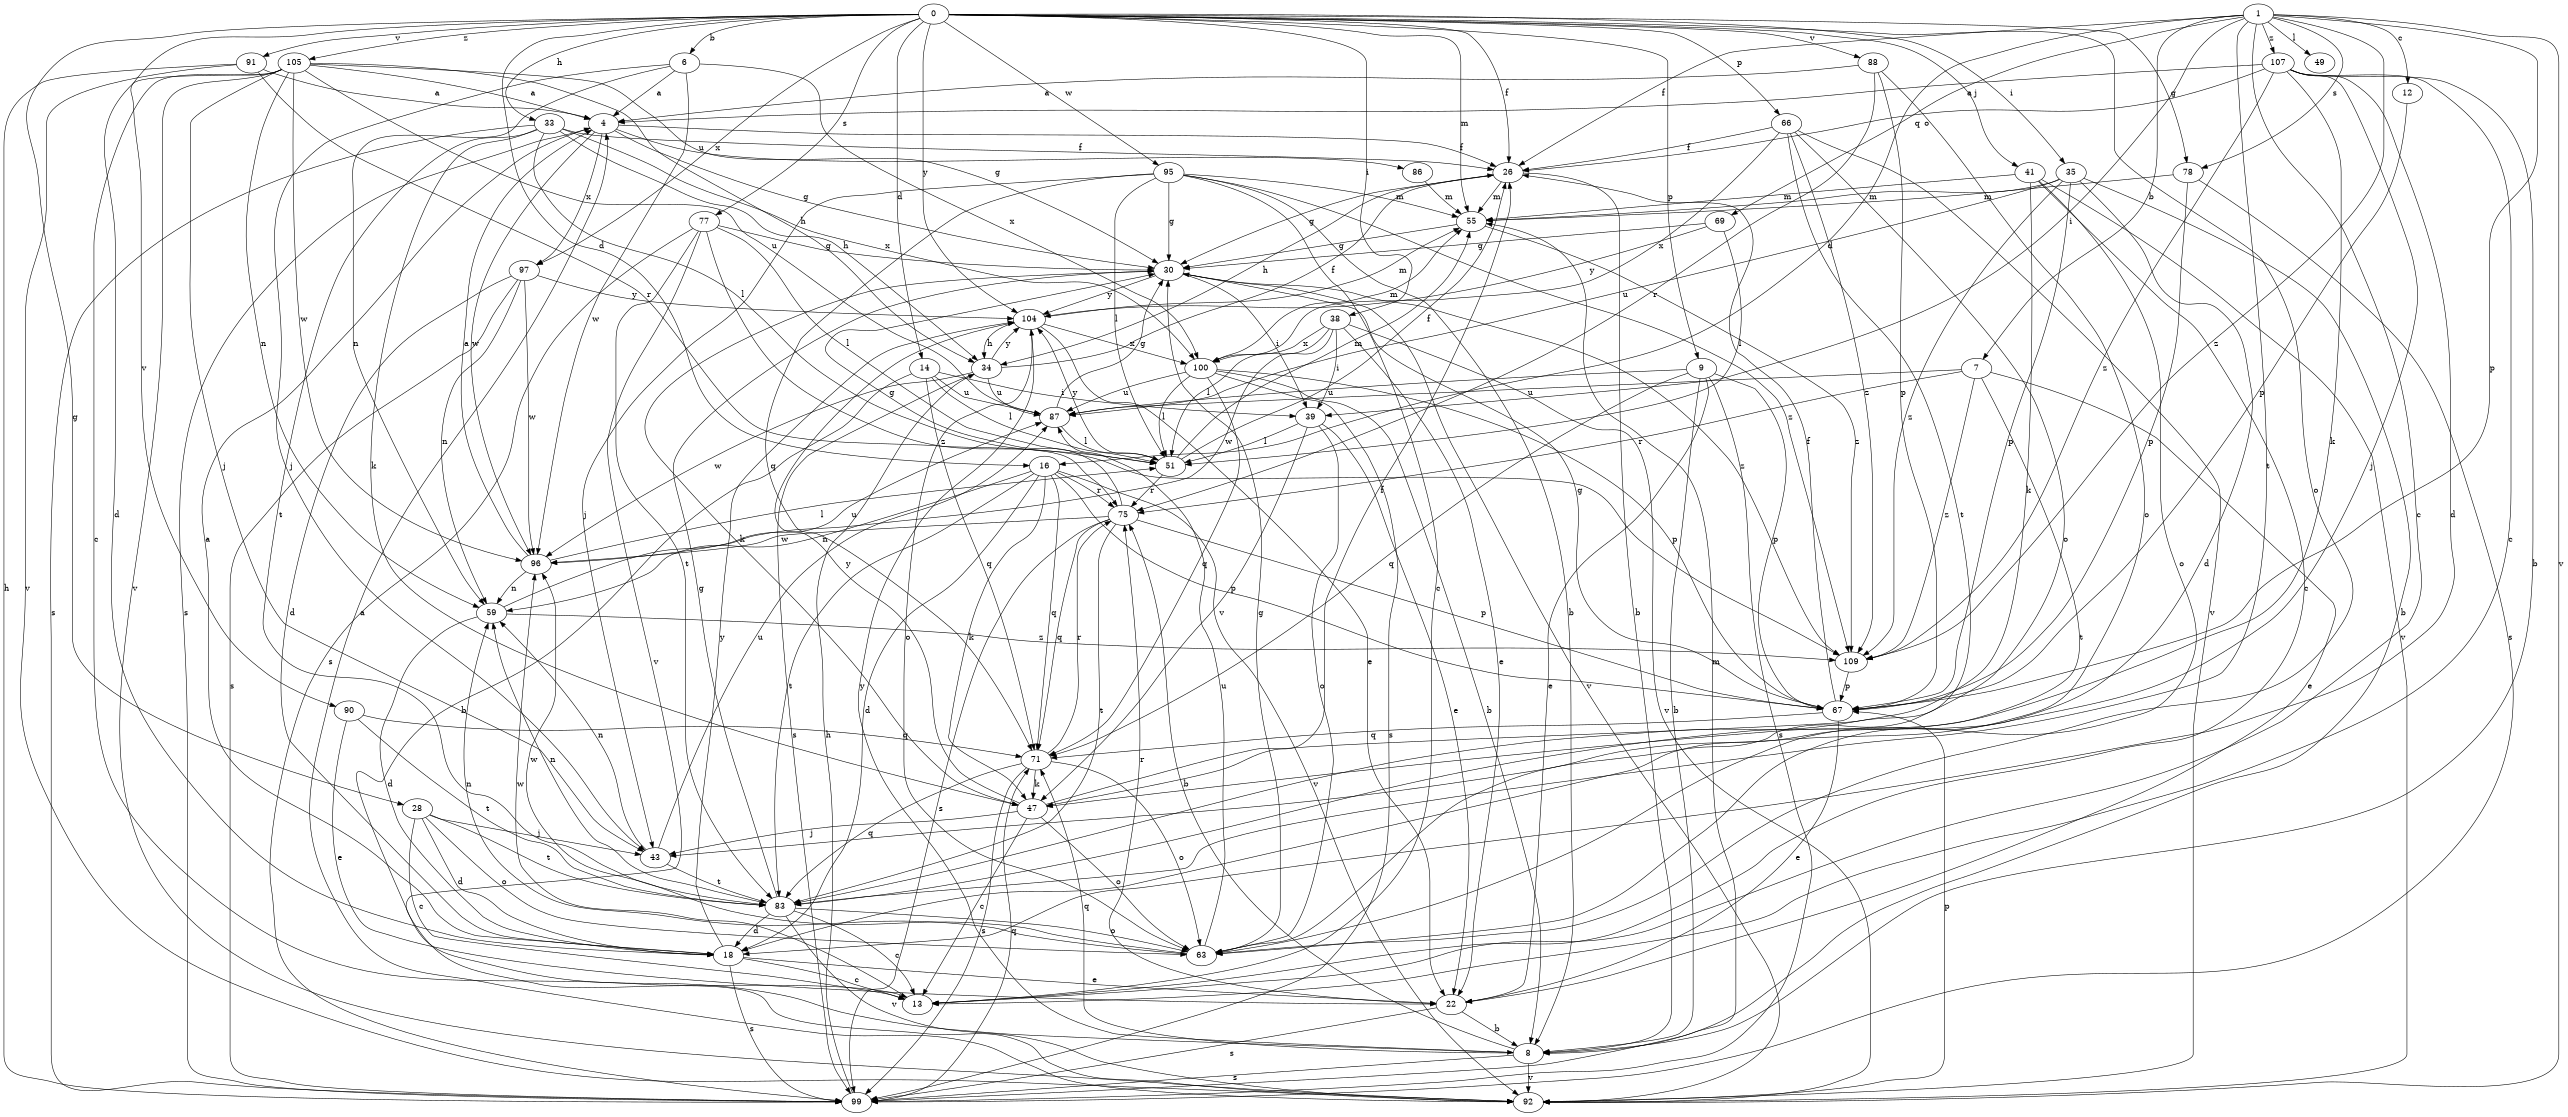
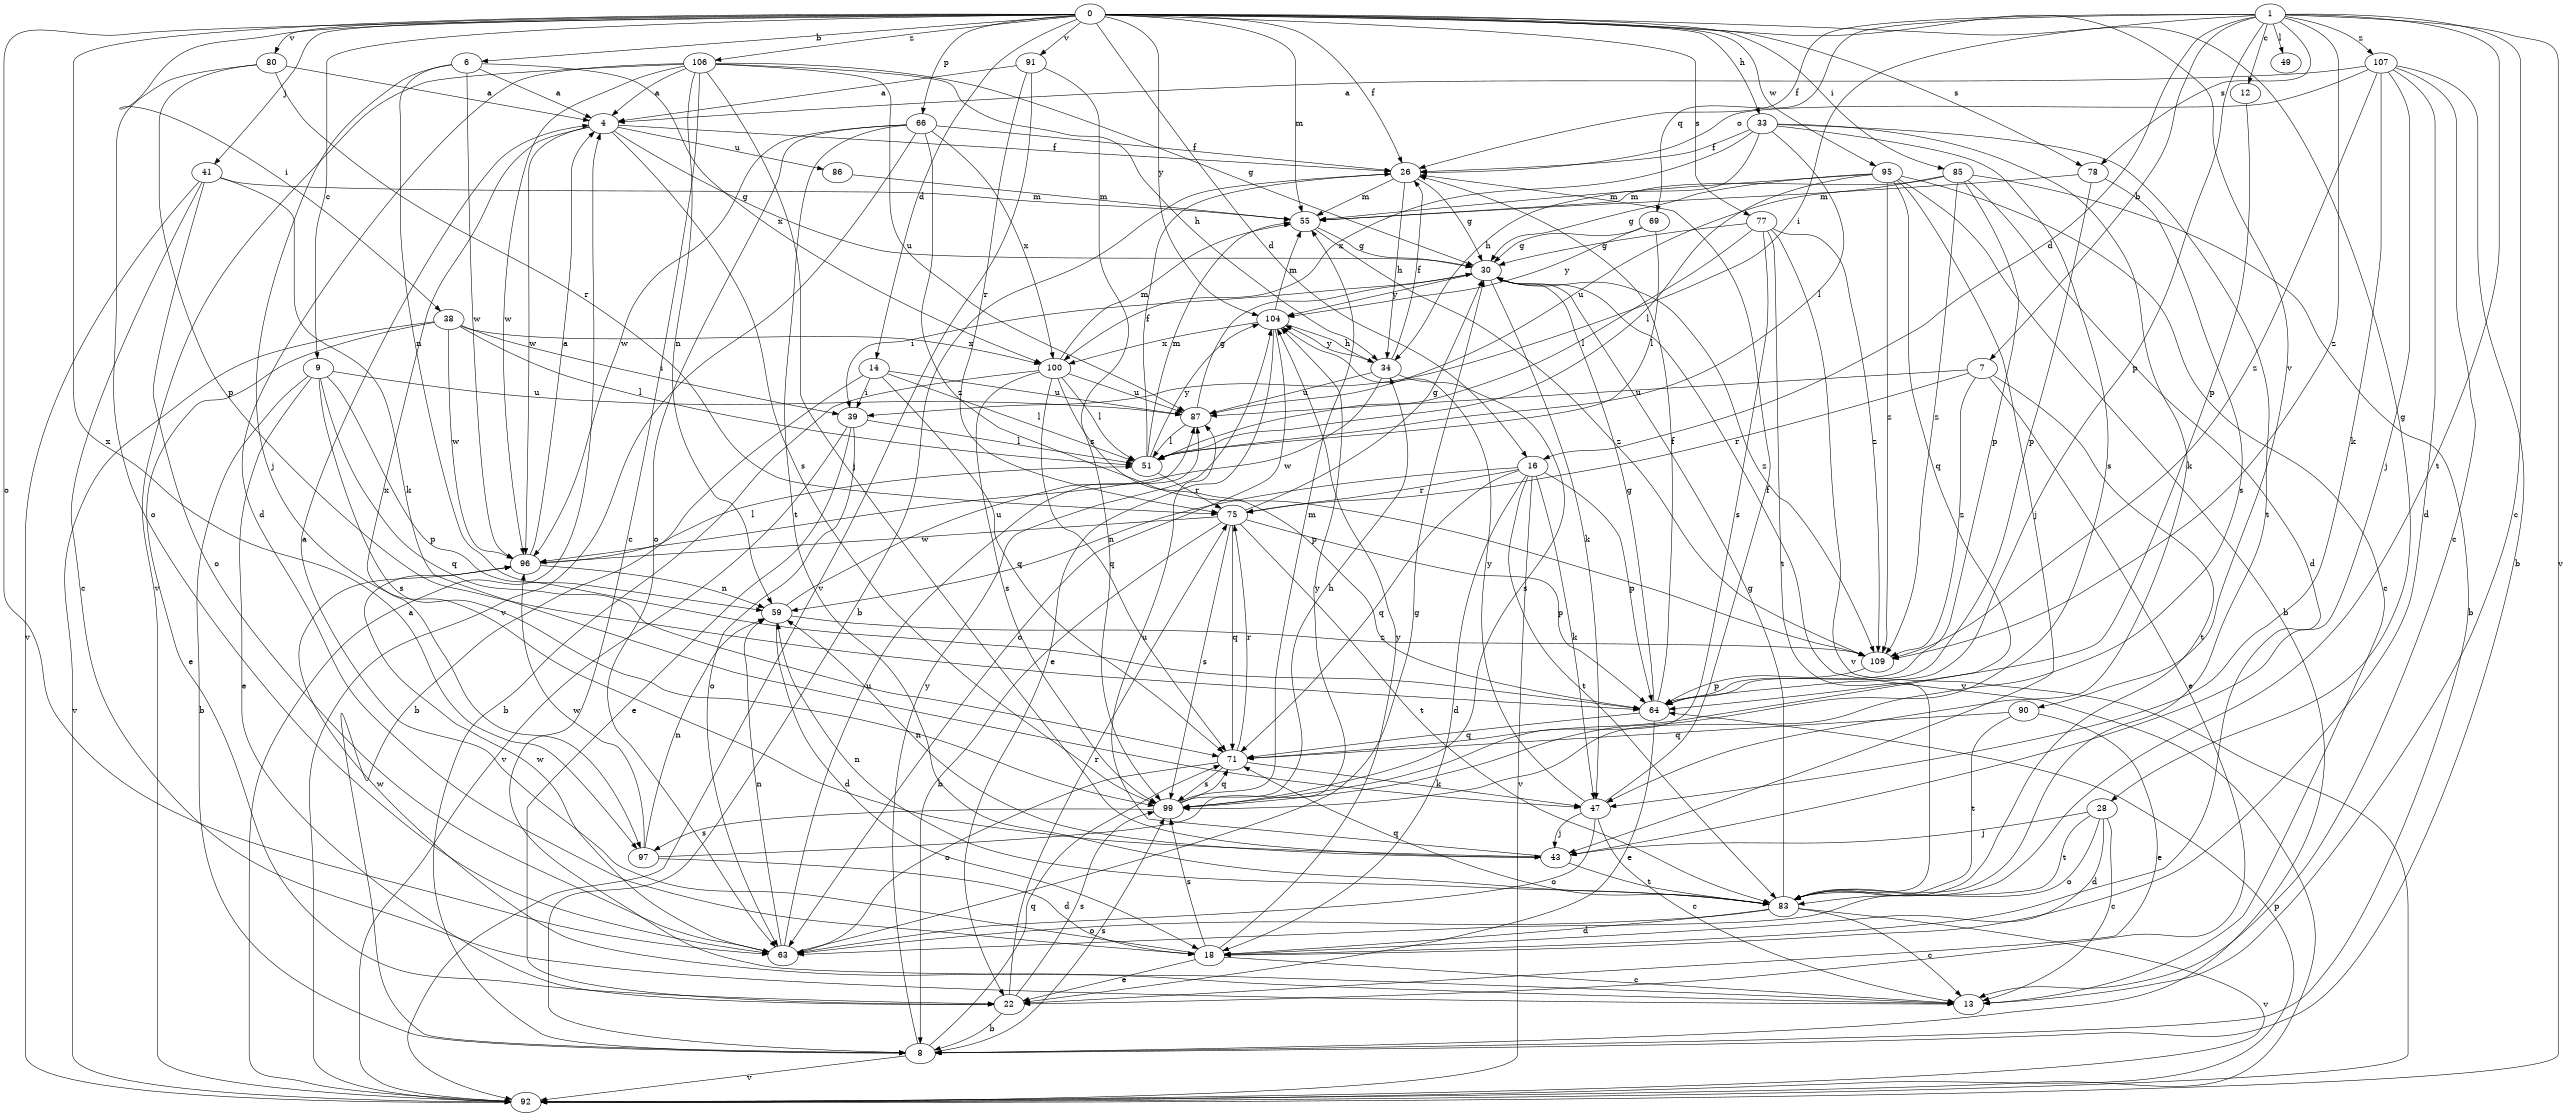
  strict digraph {
    0
    6
    9
    14
    16
    26
    28
    33
-   35
+   35 [label=85]
    38
    41
    55
    63
    66
    77
    78
-   88
+   88 [label=80]
    90
    91
    95
    97
    104
-   105
+   105 [label=106]
    4
    96
    43
    59
    100
-   67
+   67 [label=64]
    n30 [label=99]
    22
    87
    8
    71
    39
    51
    83
    92
    75
    18
    47
    30
    34
    13
    109
    1
    7
    12
    49
    69
    107
    86
    0 -> 6 [label=b]
-   0 -> 9 [label=p]
+   0 -> 9 [label=c]
    0 -> 14 [label=d]
    0 -> 16 [label=d]
    0 -> 26 [label=f]
    0 -> 28 [label=g]
    0 -> 33 [label=h]
    0 -> 35 [label=i]
    0 -> 38 [label=i]
    0 -> 41 [label=j]
    0 -> 55 [label=m]
    0 -> 63 [label=o]
    0 -> 66 [label=p]
    0 -> 77 [label=s]
-   0 -> 78 [label=g]
+   0 -> 78 [label=s]
    0 -> 88 [label=v]
    0 -> 90 [label=v]
    0 -> 91 [label=v]
    0 -> 95 [label=w]
    0 -> 97 [label=x]
    0 -> 104 [label=y]
    0 -> 105 [label=z]
    6 -> 4 [label=a]
    6 -> 96 [label=w]
    6 -> 43 [label=j]
    6 -> 59 [label=n]
    6 -> 100 [label=x]
    9 -> 67 [label=p]
    9 -> n30 [label=s]
    9 -> 22 [label=e]
    9 -> 87 [label=u]
    9 -> 8 [label=b]
    9 -> 71 [label=q]
    14 -> 87 [label=u]
    14 -> 8 [label=b]
    14 -> 71 [label=q]
    14 -> 39 [label=i]
    14 -> 51 [label=l]
    16 -> 59 [label=n]
    16 -> 67 [label=p]
    16 -> 71 [label=q]
    16 -> 83 [label=t]
    16 -> 92 [label=v]
    16 -> 75 [label=r]
    16 -> 18 [label=d]
    16 -> 47 [label=k]
    26 -> 55 [label=m]
    26 -> 8 [label=b]
    26 -> 30 [label=g]
    26 -> 34 [label=h]
    28 -> 63 [label=o]
    28 -> 43 [label=j]
    28 -> 83 [label=t]
    28 -> 18 [label=d]
    28 -> 13 [label=c]
    33 -> 26 [label=f]
    33 -> 100 [label=x]
    33 -> n30 [label=s]
    33 -> 51 [label=l]
    33 -> 83 [label=t]
    33 -> 47 [label=k]
    33 -> 34 [label=h]
    35 -> 55 [label=m]
    35 -> 67 [label=p]
    35 -> 87 [label=u]
    35 -> 8 [label=b]
    35 -> 18 [label=d]
    35 -> 109 [label=z]
    38 -> 96 [label=w]
    38 -> 100 [label=x]
    38 -> 22 [label=e]
    38 -> 39 [label=i]
    38 -> 51 [label=l]
    38 -> 92 [label=v]
    41 -> 55 [label=m]
    41 -> 63 [label=o]
    41 -> 92 [label=v]
    41 -> 47 [label=k]
    41 -> 13 [label=c]
    55 -> 30 [label=g]
    55 -> 109 [label=z]
    63 -> 96 [label=w]
    63 -> 59 [label=n]
    63 -> 87 [label=u]
    63 -> 30 [label=g]
    66 -> 26 [label=f]
    66 -> 63 [label=o]
+   66 -> 96 [label=w]
    66 -> 100 [label=x]
    66 -> 83 [label=t]
    66 -> 92 [label=v]
    66 -> 109 [label=z]
    77 -> n30 [label=s]
    77 -> 51 [label=l]
    77 -> 83 [label=t]
    77 -> 92 [label=v]
    77 -> 30 [label=g]
    77 -> 109 [label=z]
    78 -> 55 [label=m]
    78 -> 67 [label=p]
    78 -> n30 [label=s]
    88 -> 63 [label=o]
    88 -> 4 [label=a]
    88 -> 67 [label=p]
    88 -> 75 [label=r]
    90 -> 22 [label=e]
    90 -> 71 [label=q]
    90 -> 83 [label=t]
    91 -> 4 [label=a]
-   91 -> n30 [label=h]
+   91 -> n30 [label=s]
    91 -> 92 [label=v]
    91 -> 75 [label=r]
    95 -> 55 [label=m]
    95 -> 43 [label=j]
    95 -> 8 [label=b]
    95 -> 71 [label=q]
    95 -> 51 [label=l]
    95 -> 30 [label=g]
    95 -> 13 [label=c]
    95 -> 109 [label=z]
    97 -> 104 [label=y]
    97 -> 96 [label=w]
    97 -> 59 [label=n]
-   97 -> n30 [label=s]
+   n30 -> 97 [label=s]
    97 -> 18 [label=d]
    104 -> 55 [label=m]
    104 -> 63 [label=o]
    104 -> 100 [label=x]
    104 -> 22 [label=e]
    104 -> 34 [label=h]
    105 -> 4 [label=a]
    105 -> 96 [label=w]
    105 -> 43 [label=j]
    105 -> 59 [label=n]
    105 -> 87 [label=u]
    105 -> 92 [label=v]
    105 -> 18 [label=d]
    105 -> 30 [label=g]
    105 -> 34 [label=h]
    105 -> 13 [label=c]
    4 -> 26 [label=f]
    4 -> 97 [label=x]
    4 -> 96 [label=w]
    4 -> n30 [label=s]
    4 -> 30 [label=g]
    4 -> 86 [label=u]
    96 -> 4 [label=a]
    96 -> 59 [label=n]
    96 -> 51 [label=l]
    43 -> 59 [label=n]
    43 -> 87 [label=u]
    43 -> 83 [label=t]
    59 -> 87 [label=u]
    59 -> 18 [label=d]
    59 -> 109 [label=z]
    100 -> 55 [label=m]
    100 -> 67 [label=p]
    100 -> n30 [label=s]
    100 -> 87 [label=u]
    100 -> 8 [label=b]
    100 -> 71 [label=q]
    100 -> 51 [label=l]
    67 -> 26 [label=f]
    67 -> 22 [label=e]
    67 -> 71 [label=q]
    67 -> 30 [label=g]
    n30 -> 55 [label=m]
    n30 -> 71 [label=q]
    n30 -> 34 [label=h]
    22 -> n30 [label=s]
    22 -> 8 [label=b]
    22 -> 75 [label=r]
    87 -> 51 [label=l]
    87 -> 30 [label=g]
    8 -> 104 [label=y]
    8 -> n30 [label=s]
    8 -> 71 [label=q]
    8 -> 92 [label=v]
    71 -> 63 [label=o]
    71 -> n30 [label=s]
    71 -> 75 [label=r]
    71 -> 47 [label=k]
    39 -> 63 [label=o]
    39 -> 22 [label=e]
    39 -> 51 [label=l]
-   39 -> 47 [label=v]
+   39 -> 92 [label=v]
    51 -> 26 [label=f]
    51 -> 55 [label=m]
    51 -> 104 [label=y]
    51 -> 75 [label=r]
    83 -> 63 [label=o]
    83 -> 59 [label=n]
-   71 -> 83 [label=q]
+   83 -> 71 [label=q]
    83 -> 92 [label=v]
    83 -> 18 [label=d]
    83 -> 30 [label=g]
    83 -> 13 [label=c]
    92 -> 4 [label=a]
    92 -> 67 [label=p]
    75 -> 96 [label=w]
    75 -> 67 [label=p]
    75 -> n30 [label=s]
-   8 -> 75 [label=b]
+   75 -> 8 [label=b]
    75 -> 71 [label=q]
    75 -> 83 [label=t]
    75 -> 30 [label=g]
    18 -> 104 [label=y]
    18 -> 4 [label=a]
    18 -> n30 [label=s]
    18 -> 22 [label=e]
    18 -> 13 [label=c]
    47 -> 26 [label=f]
    47 -> 63 [label=o]
    47 -> 104 [label=y]
    47 -> 43 [label=j]
    47 -> 13 [label=c]
    30 -> 104 [label=y]
    30 -> 39 [label=i]
    30 -> 92 [label=v]
    30 -> 47 [label=k]
    30 -> 109 [label=z]
    34 -> 26 [label=f]
    34 -> 104 [label=y]
    34 -> 96 [label=w]
    34 -> n30 [label=s]
    34 -> 87 [label=u]
    13 -> 96 [label=w]
    109 -> 67 [label=p]
    1 -> 16 [label=d]
    1 -> 26 [label=f]
    1 -> 78 [label=s]
    1 -> 67 [label=p]
    1 -> 39 [label=i]
    1 -> 83 [label=t]
    1 -> 92 [label=v]
    1 -> 13 [label=c]
    1 -> 109 [label=z]
    1 -> 7 [label=b]
    1 -> 12 [label=c]
    1 -> 49 [label=l]
    1 -> 69 [label=q]
    1 -> 107 [label=z]
    7 -> 22 [label=e]
    7 -> 87 [label=u]
    7 -> 83 [label=t]
    7 -> 75 [label=r]
    7 -> 109 [label=z]
    12 -> 67 [label=p]
    69 -> 104 [label=y]
    69 -> 51 [label=l]
    69 -> 30 [label=g]
    107 -> 26 [label=o]
    107 -> 4 [label=a]
    107 -> 43 [label=j]
    107 -> 8 [label=b]
    107 -> 18 [label=d]
    107 -> 47 [label=k]
    107 -> 13 [label=c]
    107 -> 109 [label=z]
    86 -> 55 [label=m]
  }
